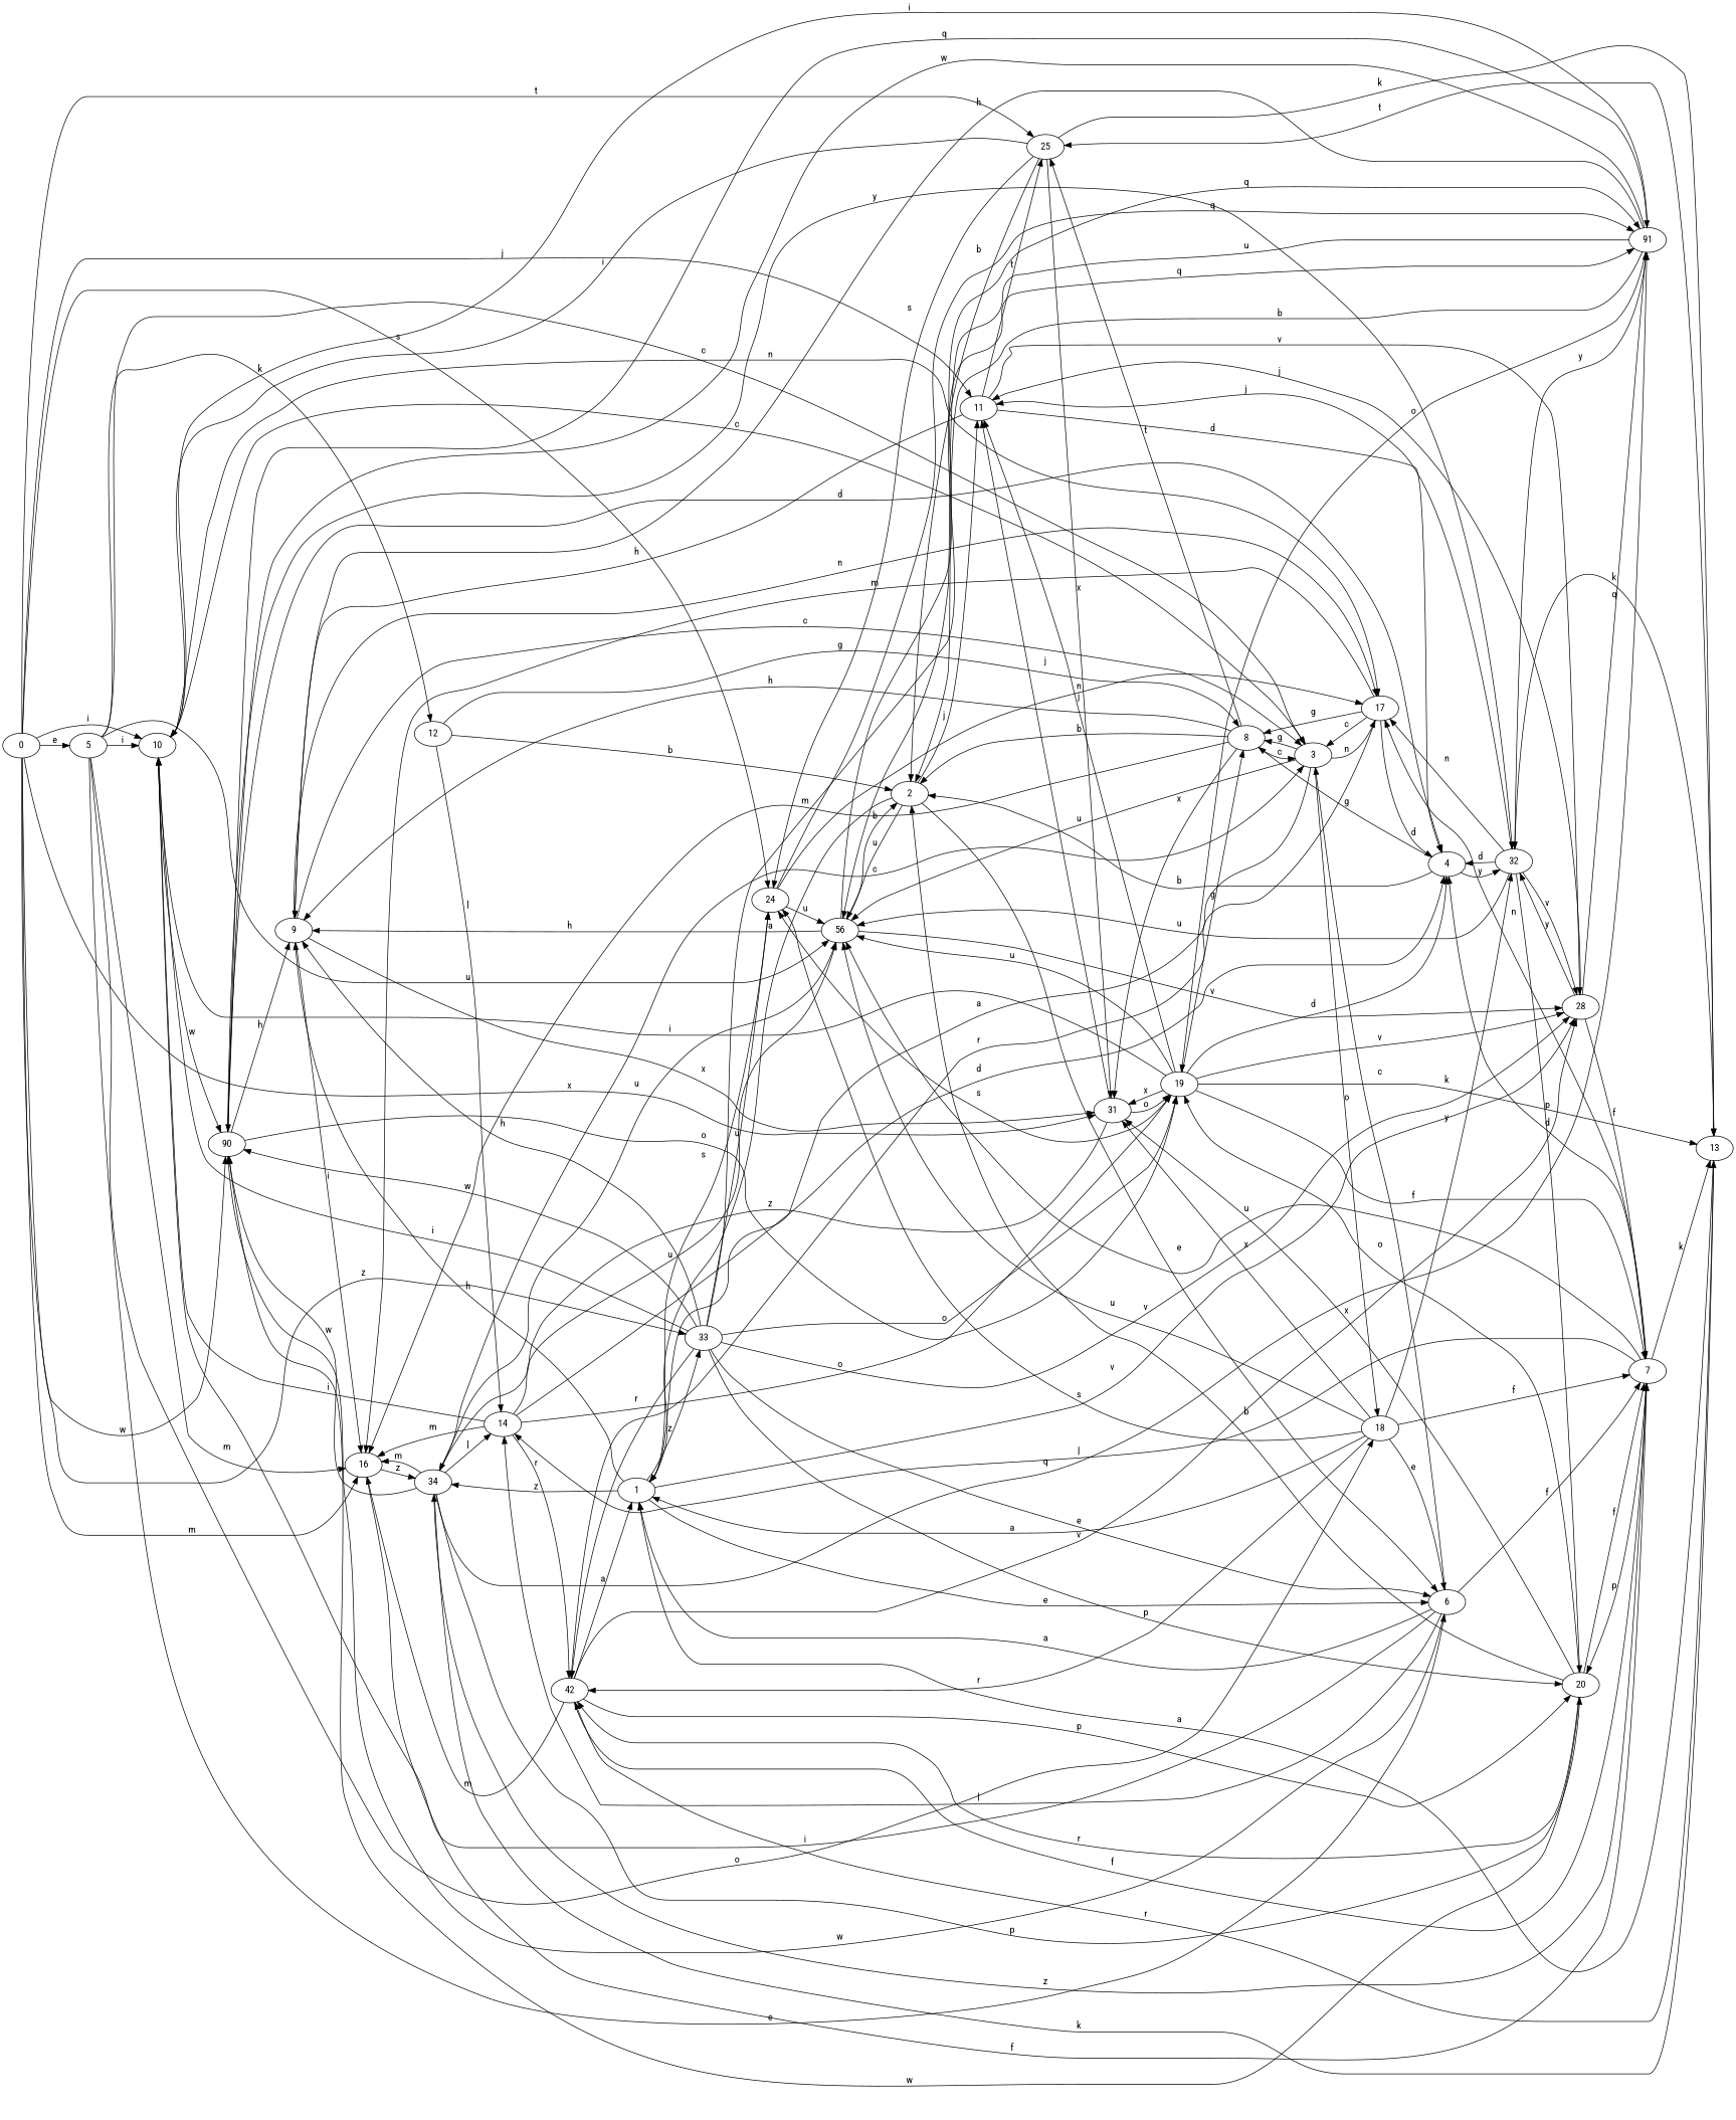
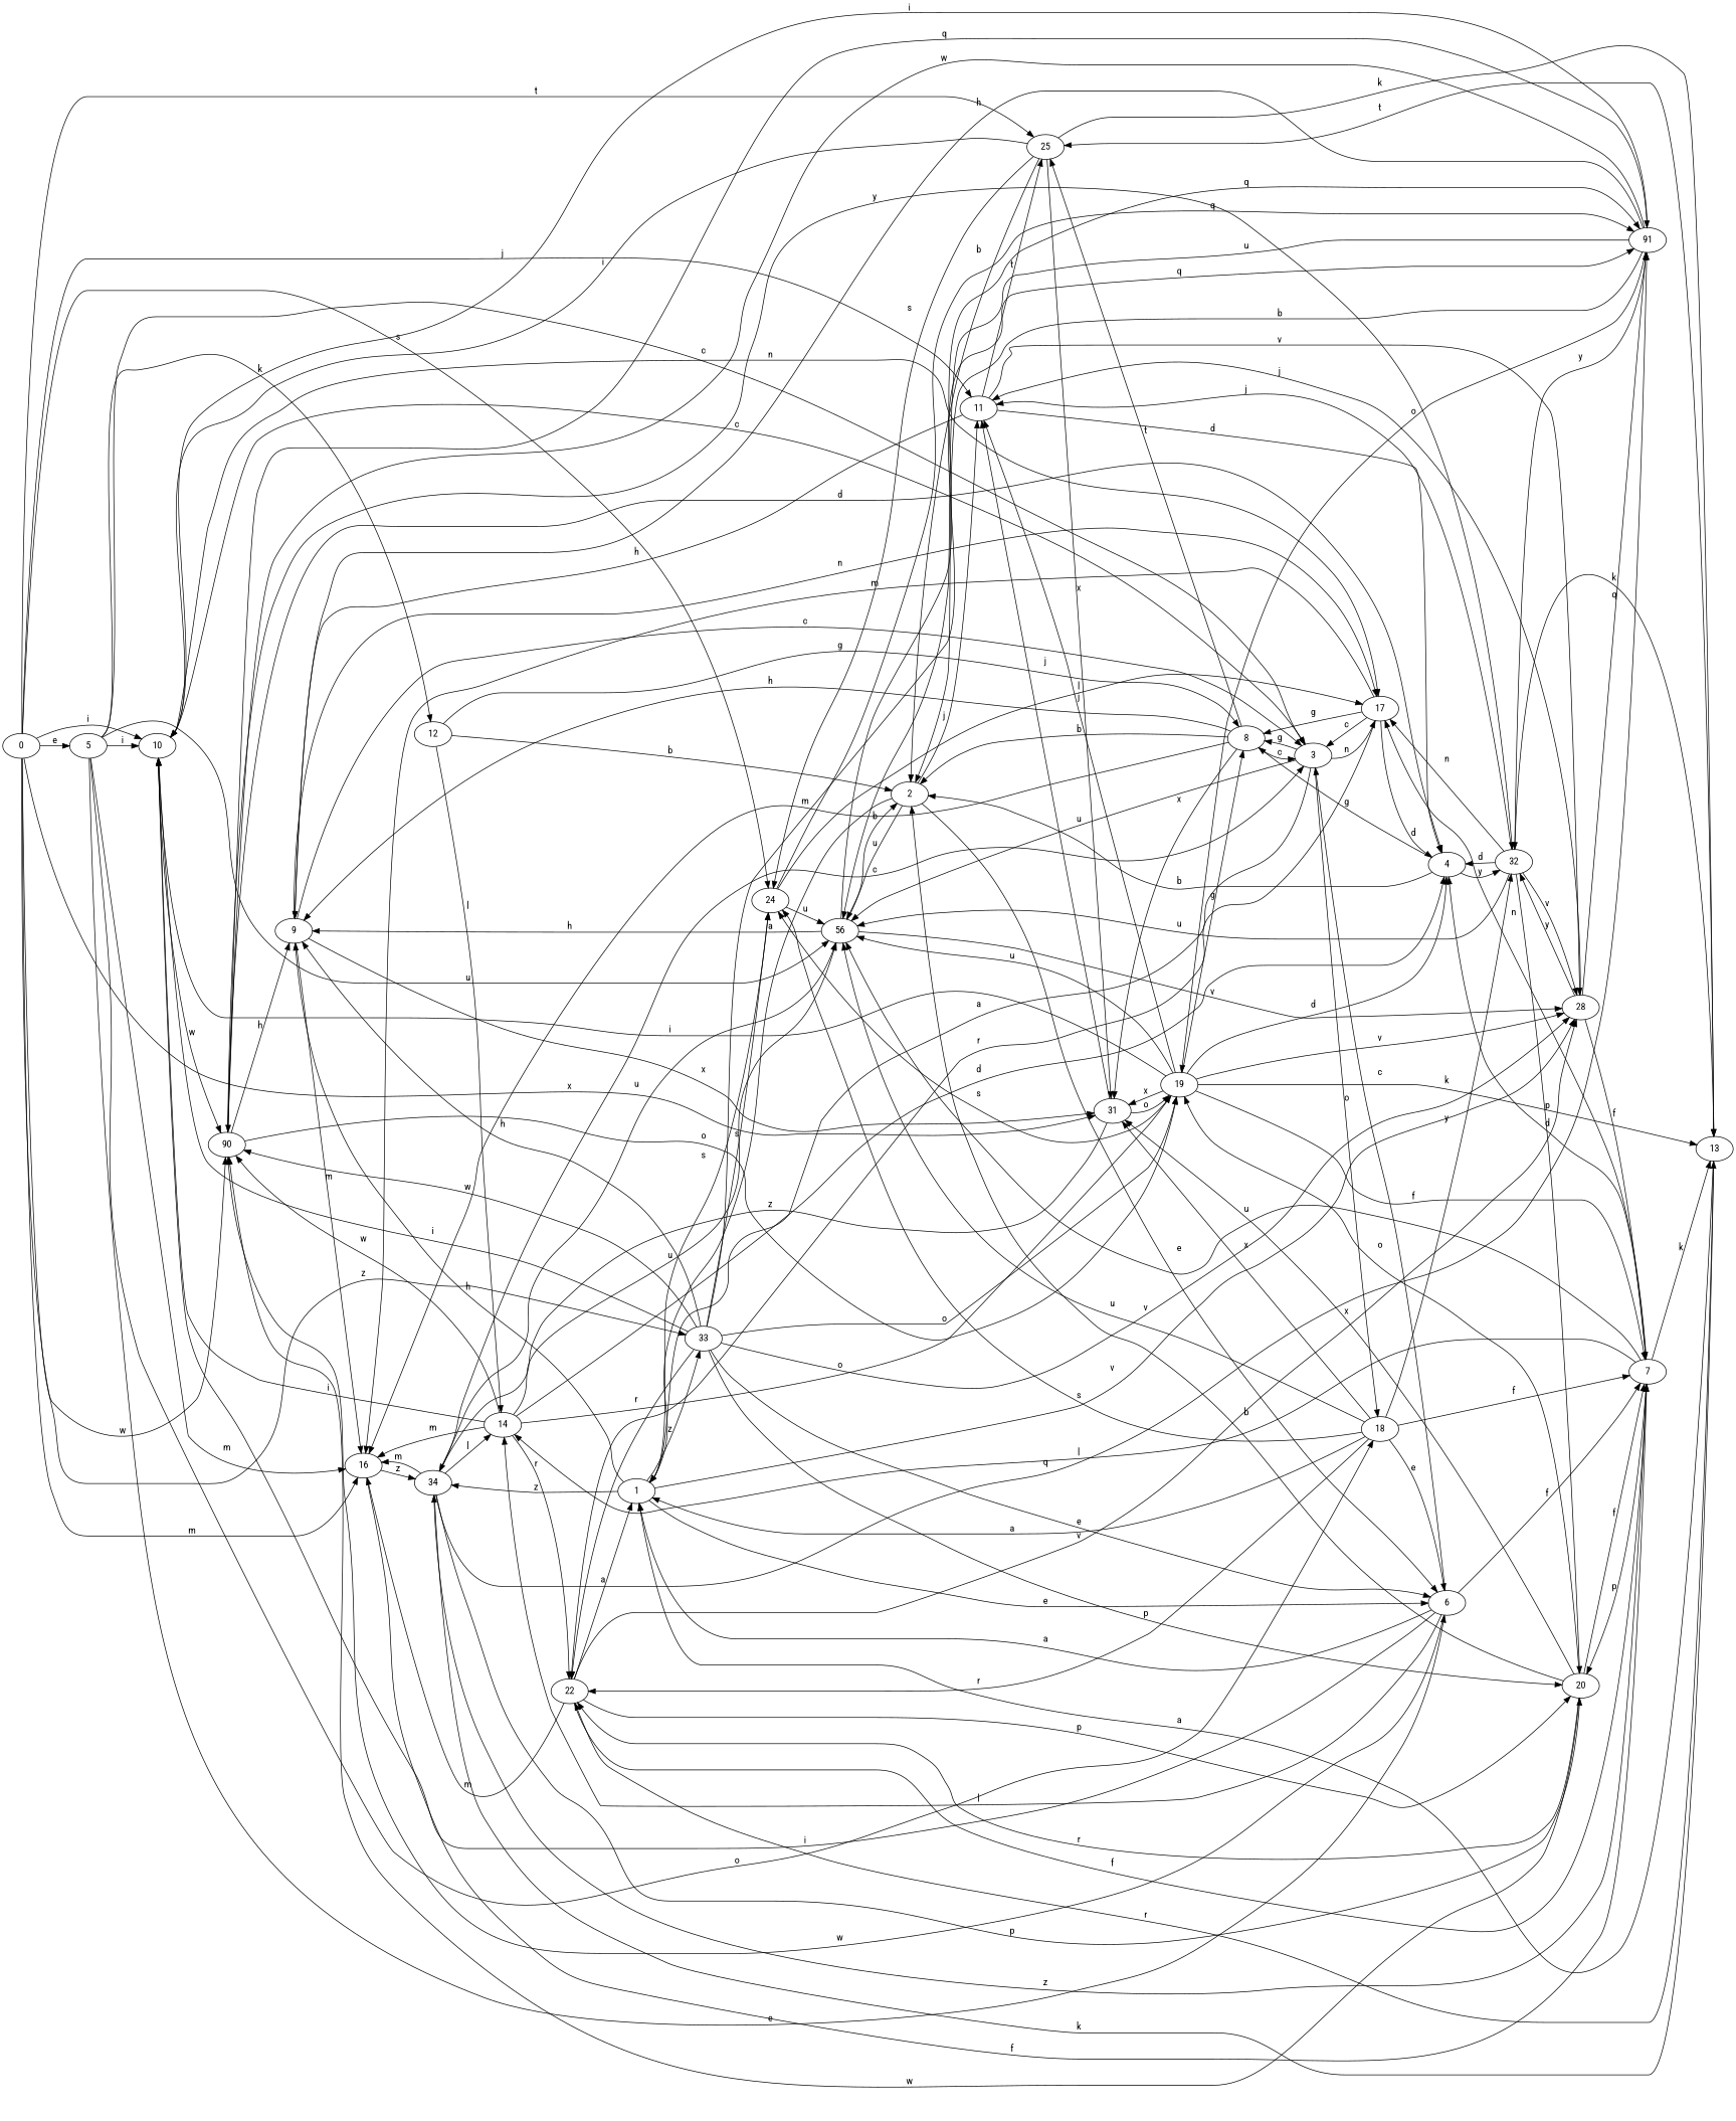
  strict digraph {
    fontname="Roboto Condensed"
    rankdir=LR
    node [fontname="Roboto Condensed"]
    edge [fontname="Roboto Condensed"]
    0
    5
    10
    11
    16
    24
    25
    n8 [label=90]
    31
    33
    6
    n12 [label=56]
    3
    18
    12
    17
    9
    28
    4
    34
    7
    n22 [label=91]
    2
    13
    32
    19
    20
-   22 [label=42]
+   22
    1
    14
    8
    0 -> 5 [label=e]
    0 -> 10 [label=i]
    0 -> 11 [label=j]
    0 -> 16 [label=m]
    0 -> 24 [label=s]
    0 -> 25 [label=t]
    0 -> n8 [label=w]
    0 -> 31 [label=x]
    0 -> 33 [label=z]
    5 -> 10 [label=i]
    5 -> 16 [label=m]
    5 -> 6 [label=e]
    5 -> n12 [label=u]
    5 -> 3 [label=c]
    5 -> 18 [label=o]
    5 -> 12 [label=k]
    10 -> n8 [label=w]
    10 -> 3 [label=c]
    10 -> 17 [label=n]
    11 -> 25 [label=t]
    11 -> 9 [label=h]
    11 -> 28 [label=v]
    11 -> 4 [label=d]
    16 -> 34 [label=z]
    16 -> 7 [label=f]
    24 -> n12 [label=u]
-   24 -> 17 [label=n]
+   24 -> 17 [label=l]
    24 -> n22 [label=q]
    25 -> 10 [label=i]
    25 -> 24 [label=s]
    25 -> 31 [label=x]
    25 -> 2 [label=b]
    25 -> 13 [label=k]
    n8 -> 9 [label=h]
    n8 -> 4 [label=d]
    n8 -> n22 [label=q]
    n8 -> 32 [label=y]
    n8 -> 19 [label=o]
    31 -> 11 [label=j]
    31 -> 34 [label=z]
    31 -> 19 [label=o]
    33 -> 10 [label=i]
-   33 -> 24 [label=u]
+   33 -> 24 [label=s]
    33 -> n8 [label=w]
    33 -> 6 [label=e]
    33 -> 9 [label=h]
    33 -> 28 [label=v]
    33 -> n22 [label=q]
    33 -> 19 [label=o]
    33 -> 20 [label=p]
    33 -> 22 [label=r]
    6 -> 10 [label=i]
    6 -> n8 [label=w]
    6 -> 3 [label=c]
    6 -> 7 [label=f]
    6 -> 1 [label=a]
    6 -> 14 [label=l]
    n12 -> 9 [label=h]
    n12 -> 28 [label=v]
    n12 -> n22 [label=q]
    n12 -> 2 [label=b]
    3 -> n12 [label=u]
    3 -> 18 [label=o]
    3 -> 17 [label=n]
    3 -> 1 [label=a]
    3 -> 8 [label=g]
    18 -> 24 [label=s]
    18 -> 31 [label=x]
    18 -> 6 [label=e]
    18 -> n12 [label=u]
    18 -> 7 [label=f]
    18 -> 32 [label=y]
    18 -> 22 [label=r]
    18 -> 1 [label=a]
    12 -> 2 [label=b]
    12 -> 14 [label=l]
    12 -> 8 [label=g]
    17 -> 16 [label=m]
    17 -> 3 [label=c]
    17 -> 4 [label=d]
    17 -> 22 [label=r]
    17 -> 8 [label=g]
-   9 -> 16 [label=i]
+   9 -> 16 [label=m]
    9 -> 31 [label=x]
    9 -> 3 [label=c]
    9 -> 17 [label=n]
    28 -> 11 [label=j]
    28 -> 7 [label=f]
    28 -> n22 [label=q]
    28 -> 32 [label=y]
    4 -> 2 [label=b]
    4 -> 32 [label=y]
    4 -> 8 [label=g]
    34 -> 16 [label=m]
    34 -> n12 [label=u]
    34 -> 3 [label=c]
    34 -> n22 [label=q]
    34 -> 13 [label=k]
    34 -> 20 [label=p]
    34 -> 14 [label=l]
    7 -> n12 [label=u]
    7 -> 17 [label=n]
    7 -> 4 [label=d]
    7 -> 34 [label=z]
    7 -> 13 [label=k]
    7 -> 20 [label=p]
    7 -> 14 [label=l]
    n22 -> 10 [label=i]
    n22 -> n8 [label=w]
    n22 -> n12 [label=u]
    n22 -> 9 [label=h]
    n22 -> 2 [label=b]
    n22 -> 32 [label=y]
    n22 -> 19 [label=o]
    2 -> 11 [label=j]
    2 -> 6 [label=e]
    2 -> n12 [label=u]
    2 -> 1 [label=a]
    13 -> 25 [label=t]
    13 -> 22 [label=r]
    13 -> 1 [label=a]
    32 -> 11 [label=j]
    32 -> n12 [label=u]
    32 -> 17 [label=n]
    32 -> 28 [label=v]
    32 -> 4 [label=d]
    32 -> 13 [label=k]
    32 -> 20 [label=p]
    19 -> 10 [label=i]
    19 -> 11 [label=j]
    19 -> 24 [label=s]
    19 -> 31 [label=x]
    19 -> n12 [label=u]
    19 -> 28 [label=v]
    19 -> 4 [label=d]
    19 -> 7 [label=f]
    19 -> 13 [label=k]
    19 -> 8 [label=g]
    20 -> n8 [label=w]
    20 -> 31 [label=x]
    20 -> 7 [label=f]
    20 -> 2 [label=b]
    20 -> 19 [label=o]
    20 -> 22 [label=r]
    22 -> 16 [label=m]
    22 -> 28 [label=v]
    22 -> 7 [label=f]
    22 -> 20 [label=p]
    22 -> 1 [label=a]
    1 -> 24 [label=s]
    1 -> 33 [label=z]
    1 -> 6 [label=e]
    1 -> 9 [label=h]
    1 -> 28 [label=v]
    1 -> 34 [label=z]
    14 -> 10 [label=i]
    14 -> 16 [label=m]
-   34 -> n8 [label=w]
+   14 -> n8 [label=w]
    14 -> n12 [label=u]
    14 -> 4 [label=d]
    14 -> 19 [label=o]
    14 -> 22 [label=r]
    8 -> 16 [label=m]
    8 -> 25 [label=t]
    8 -> 31 [label=x]
    8 -> 3 [label=c]
    8 -> 9 [label=h]
    8 -> 2 [label=b]
  }
